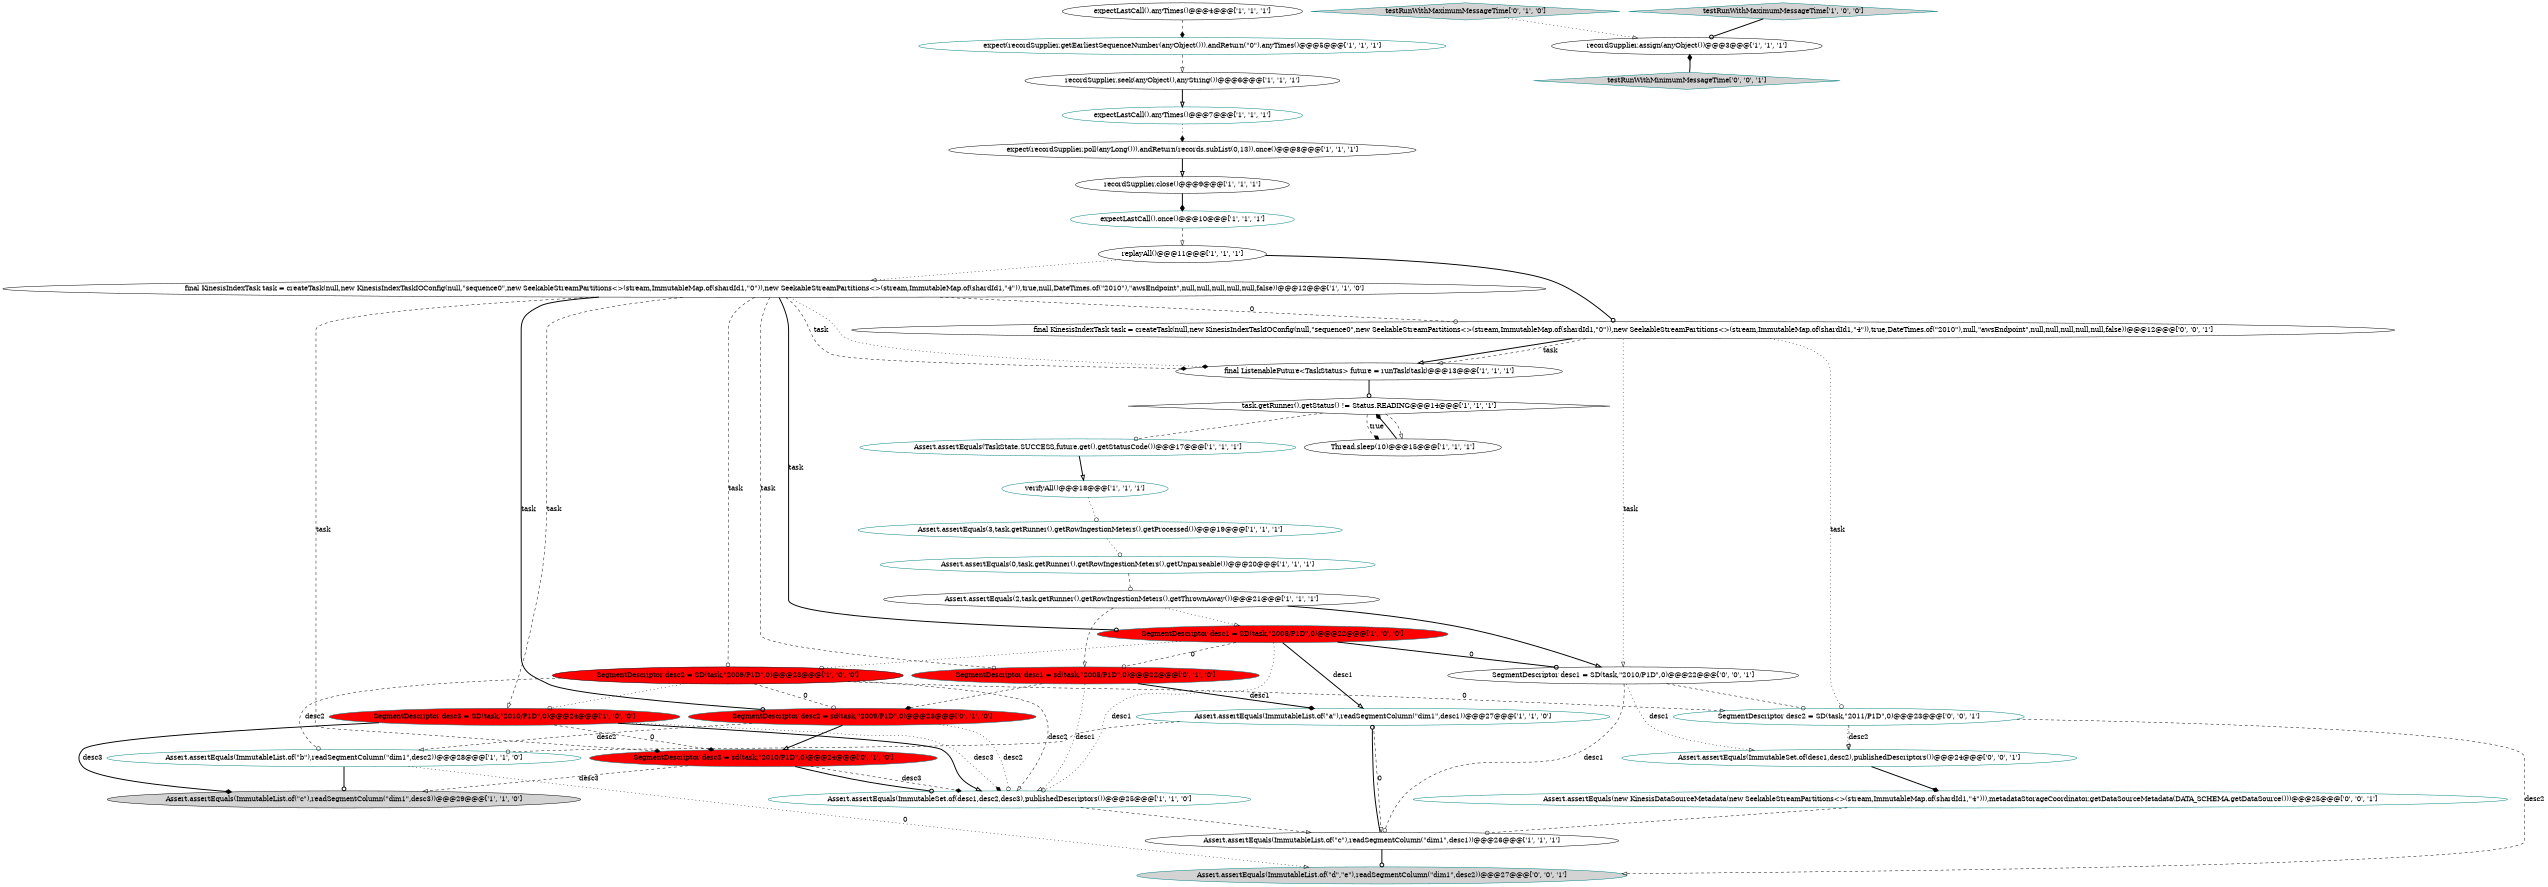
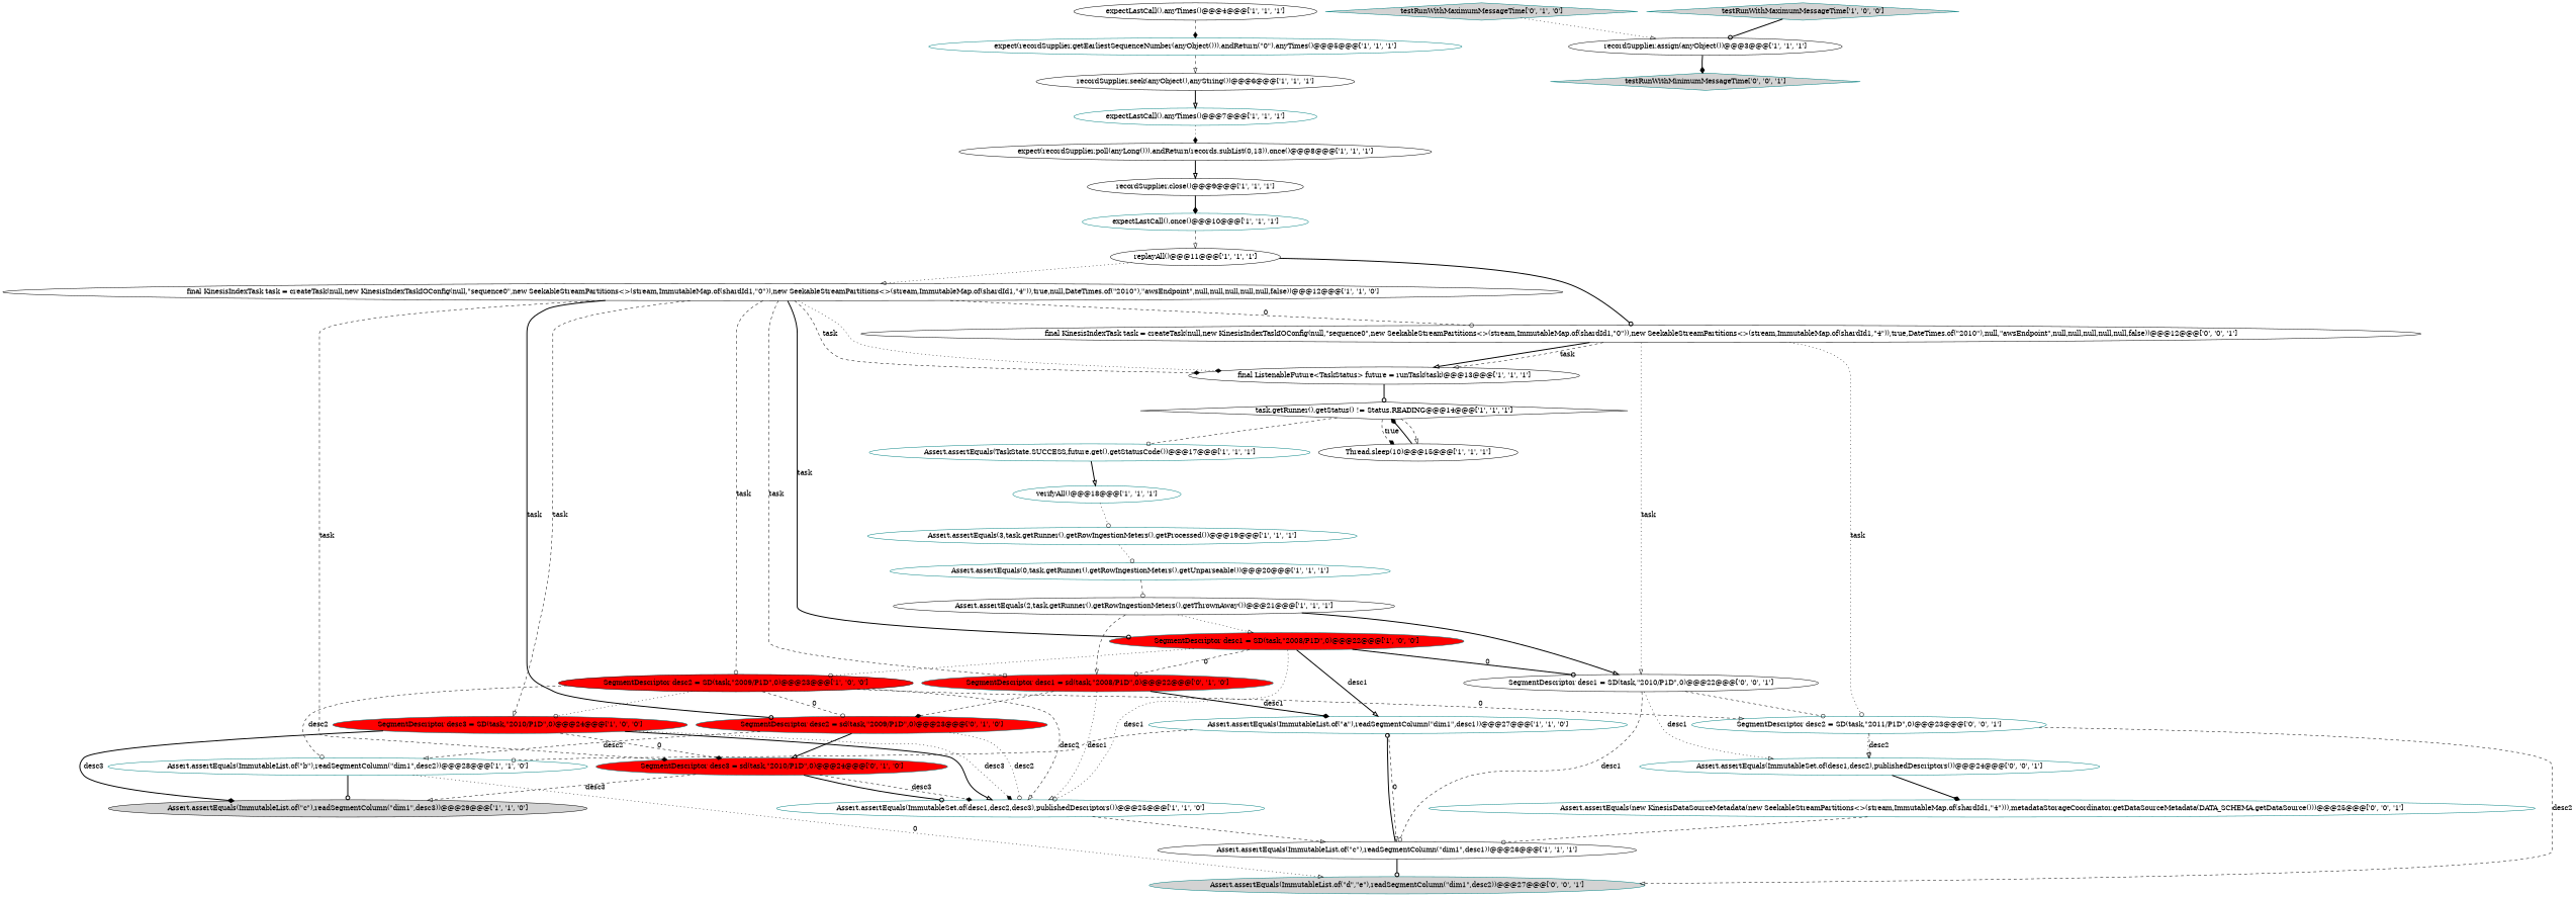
  digraph {
    node [color=teal fillcolor=white shape=ellipse style=filled]
    edge [arrowhead=onormal style=dashed]
    n1 [label="Assert.assertEquals(ImmutableList.of(\"a\"),readSegmentColumn(\"dim1\",desc1))@@@27@@@['1', '1', '0']"]
    n2 [color=black label="Assert.assertEquals(ImmutableList.of(\"c\"),readSegmentColumn(\"dim1\",desc1))@@@26@@@['1', '1', '1']"]
    n3 [label="Assert.assertEquals(ImmutableList.of(\"b\"),readSegmentColumn(\"dim1\",desc2))@@@28@@@['1', '1', '0']"]
    n4 [fillcolor=lightgray label="Assert.assertEquals(ImmutableList.of(\"d\",\"e\"),readSegmentColumn(\"dim1\",desc2))@@@27@@@['0', '0', '1']"]
    n5 [color=black fillcolor=lightgray label="Assert.assertEquals(ImmutableList.of(\"c\"),readSegmentColumn(\"dim1\",desc3))@@@29@@@['1', '1', '0']"]
    n6 [color=black fillcolor=red label="SegmentDescriptor desc2 = SD(task,\"2009/P1D\",0)@@@23@@@['1', '0', '0']"]
    n7 [label="SegmentDescriptor desc2 = SD(task,\"2011/P1D\",0)@@@23@@@['0', '0', '1']"]
    n8 [fillcolor=red label="SegmentDescriptor desc3 = SD(task,\"2010/P1D\",0)@@@24@@@['1', '0', '0']"]
    n9 [label="Assert.assertEquals(ImmutableSet.of(desc1,desc2,desc3),publishedDescriptors())@@@25@@@['1', '1', '0']"]
    n10 [fillcolor=red label="SegmentDescriptor desc2 = sd(task,\"2009/P1D\",0)@@@23@@@['0', '1', '0']"]
    n11 [label="Assert.assertEquals(ImmutableSet.of(desc1,desc2),publishedDescriptors())@@@24@@@['0', '0', '1']"]
    n12 [fillcolor=red label="SegmentDescriptor desc3 = sd(task,\"2010/P1D\",0)@@@24@@@['0', '1', '0']"]
    n13 [fillcolor=lightgray label="testRunWithMaximumMessageTime['0', '1', '0']" shape=diamond]
    n14 [color=black label="recordSupplier.assign(anyObject())@@@3@@@['1', '1', '1']"]
    n15 [label="verifyAll()@@@18@@@['1', '1', '1']"]
    n16 [label="Assert.assertEquals(3,task.getRunner().getRowIngestionMeters().getProcessed())@@@19@@@['1', '1', '1']"]
    n17 [label="Assert.assertEquals(0,task.getRunner().getRowIngestionMeters().getUnparseable())@@@20@@@['1', '1', '1']"]
    n18 [color=black label="Assert.assertEquals(2,task.getRunner().getRowIngestionMeters().getThrownAway())@@@21@@@['1', '1', '1']"]
    n19 [fillcolor=red label="SegmentDescriptor desc1 = sd(task,\"2008/P1D\",0)@@@22@@@['0', '1', '0']"]
    n20 [fillcolor=red label="SegmentDescriptor desc1 = SD(task,\"2008/P1D\",0)@@@22@@@['1', '0', '0']"]
    n21 [color=black label="SegmentDescriptor desc1 = SD(task,\"2010/P1D\",0)@@@22@@@['0', '0', '1']"]
    n22 [label="Assert.assertEquals(new KinesisDataSourceMetadata(new SeekableStreamPartitions<>(stream,ImmutableMap.of(shardId1,\"4\"))),metadataStorageCoordinator.getDataSourceMetadata(DATA_SCHEMA.getDataSource()))@@@25@@@['0', '0', '1']"]
    n23 [label="expectLastCall().anyTimes()@@@7@@@['1', '1', '1']"]
    n24 [color=black label="expect(recordSupplier.poll(anyLong())).andReturn(records.subList(0,13)).once()@@@8@@@['1', '1', '1']"]
    n25 [color=black label="recordSupplier.close()@@@9@@@['1', '1', '1']"]
    n26 [color=black label="expectLastCall().anyTimes()@@@4@@@['1', '1', '1']"]
    n27 [label="expect(recordSupplier.getEarliestSequenceNumber(anyObject())).andReturn(\"0\").anyTimes()@@@5@@@['1', '1', '1']"]
    n28 [color=black label="recordSupplier.seek(anyObject(),anyString())@@@6@@@['1', '1', '1']"]
    n29 [color=black label="final KinesisIndexTask task = createTask(null,new KinesisIndexTaskIOConfig(null,\"sequence0\",new SeekableStreamPartitions<>(stream,ImmutableMap.of(shardId1,\"0\")),new SeekableStreamPartitions<>(stream,ImmutableMap.of(shardId1,\"4\")),true,DateTimes.of(\"2010\"),null,\"awsEndpoint\",null,null,null,null,null,false))@@@12@@@['0', '0', '1']"]
    n30 [color=black label="final ListenableFuture<TaskStatus> future = runTask(task)@@@13@@@['1', '1', '1']"]
    n31 [color=black label="task.getRunner().getStatus() != Status.READING@@@14@@@['1', '1', '1']" shape=diamond]
    n32 [color=black label="replayAll()@@@11@@@['1', '1', '1']"]
    n33 [color=black label="final KinesisIndexTask task = createTask(null,new KinesisIndexTaskIOConfig(null,\"sequence0\",new SeekableStreamPartitions<>(stream,ImmutableMap.of(shardId1,\"0\")),new SeekableStreamPartitions<>(stream,ImmutableMap.of(shardId1,\"4\")),true,null,DateTimes.of(\"2010\"),\"awsEndpoint\",null,null,null,null,null,false))@@@12@@@['1', '1', '0']"]
    n34 [label="expectLastCall().once()@@@10@@@['1', '1', '1']"]
    n35 [color=black label="Thread.sleep(10)@@@15@@@['1', '1', '1']"]
    n36 [label="Assert.assertEquals(TaskState.SUCCESS,future.get().getStatusCode())@@@17@@@['1', '1', '1']"]
    n37 [fillcolor=lightgray label="testRunWithMinimumMessageTime['0', '0', '1']" shape=diamond]
    n38 [fillcolor=lightgray label="testRunWithMaximumMessageTime['1', '0', '0']" shape=diamond]
    n1 -> n2 [label=0]
    n1 -> n3 [arrowhead=odot]
    n2 -> n1 [arrowhead=odot style=bold]
    n2 -> n4 [arrowhead=odot style=bold]
    n3 -> n4 [label=0 style=dotted]
    n3 -> n5 [arrowhead=odot style=bold]
    n6 -> n3 [arrowhead=odot label=desc2]
    n6 -> n7 [label=0]
    n6 -> n8 [arrowhead=odot style=dotted]
    n6 -> n9 [label=desc2]
    n6 -> n10 [arrowhead=odot label=0]
    n7 -> n4 [label=desc2]
    n7 -> n11 [label=desc2]
    n7 -> n11 [style=dotted]
    n8 -> n5 [arrowhead=diamond label=desc3 style=bold]
    n8 -> n9 [style=bold]
    n8 -> n9 [arrowhead=diamond label=desc3 style=dotted]
    n8 -> n12 [arrowhead=diamond label=0]
    n9 -> n2
    n10 -> n3 [label=desc2]
    n10 -> n9 [arrowhead=odot label=desc2 style=dotted]
    n10 -> n12 [style=bold]
    n11 -> n22 [arrowhead=diamond style=bold]
    n12 -> n5 [label=desc3]
    n12 -> n9 [arrowhead=diamond label=desc3]
    n12 -> n9 [arrowhead=odot style=bold]
    n13 -> n14 [style=dotted]
    n15 -> n16 [arrowhead=odot style=dotted]
    n16 -> n17 [arrowhead=odot style=dotted]
    n17 -> n18 [arrowhead=odot]
    n18 -> n19
    n18 -> n20 [style=dotted]
    n18 -> n21 [style=bold]
    n19 -> n1 [arrowhead=diamond label=desc1 style=bold]
    n19 -> n9 [label=desc1 style=dotted]
    n19 -> n10 [arrowhead=diamond]
    n20 -> n1 [label=desc1 style=bold]
    n20 -> n6 [arrowhead=odot style=dotted]
    n20 -> n9 [arrowhead=odot label=desc1 style=dotted]
    n20 -> n19 [arrowhead=odot label=0]
    n20 -> n21 [arrowhead=odot label=0 style=bold]
    n21 -> n2 [arrowhead=odot label=desc1]
    n21 -> n7 [arrowhead=odot]
    n21 -> n11 [label=desc1 style=dotted]
    n22 -> n2 [arrowhead=odot]
    n23 -> n24 [arrowhead=diamond style=dotted]
    n24 -> n25 [style=bold]
    n25 -> n34 [arrowhead=diamond style=bold]
    n26 -> n27 [arrowhead=diamond]
    n27 -> n28
    n28 -> n23 [style=bold]
    n29 -> n7 [arrowhead=odot label=task style=dotted]
    n29 -> n21 [label=task style=dotted]
    n29 -> n30 [style=bold]
    n29 -> n30 [label=task]
    n30 -> n31 [arrowhead=odot style=bold]
    n31 -> n35
    n31 -> n35 [arrowhead=diamond label=true]
    n31 -> n36 [arrowhead=odot]
    n32 -> n29 [arrowhead=odot style=bold]
    n32 -> n33 [style=dotted]
    n33 -> n6 [arrowhead=odot label=task]
    n33 -> n8 [label=task]
    n33 -> n10 [arrowhead=odot label=task style=bold]
    n33 -> n12 [arrowhead=diamond label=task]
    n33 -> n19 [arrowhead=odot label=task]
    n33 -> n20 [arrowhead=odot label=task style=bold]
    n33 -> n29 [arrowhead=odot label=0]
    n33 -> n30 [arrowhead=diamond label=task]
    n33 -> n30 [arrowhead=diamond style=dotted]
    n34 -> n32
    n35 -> n31 [arrowhead=diamond style=bold]
    n36 -> n15 [style=bold]
-   n37 -> n14 [arrowhead=diamond style=bold]
+   n14 -> n37 [arrowhead=diamond style=bold]
    n38 -> n14 [arrowhead=odot style=bold]
  }
